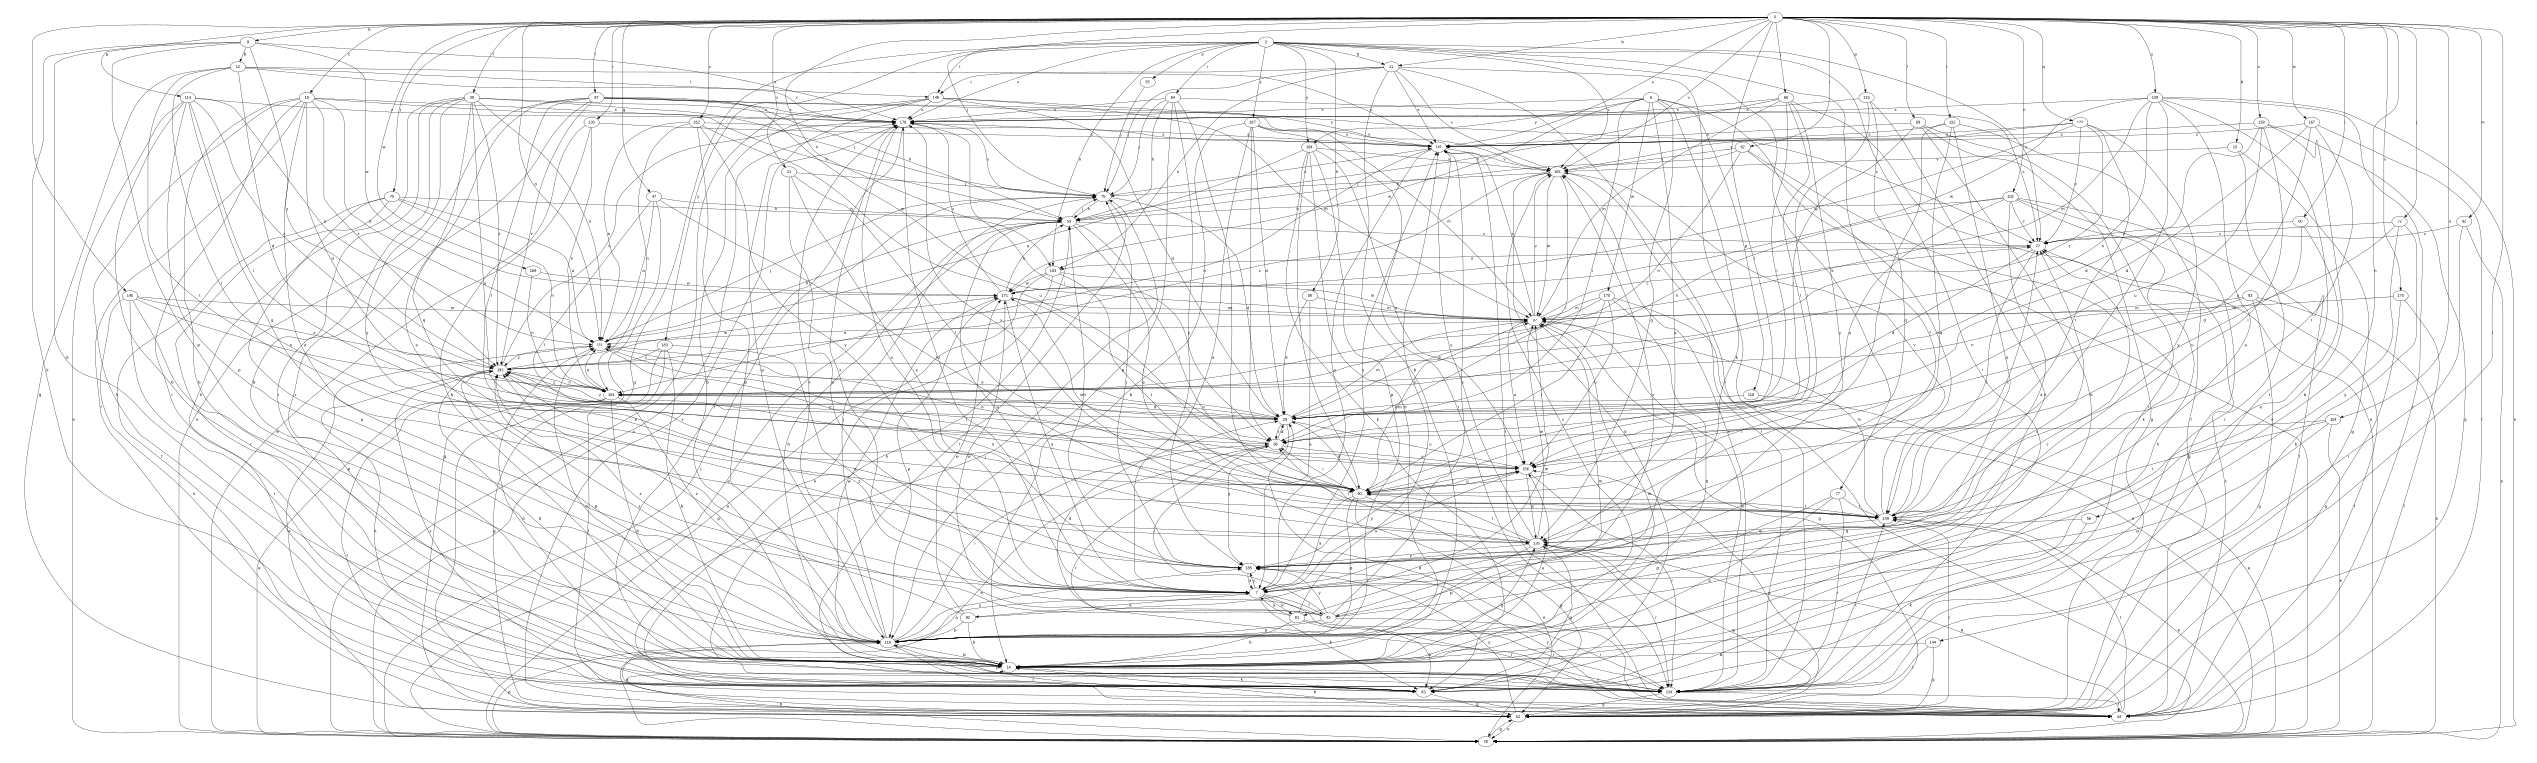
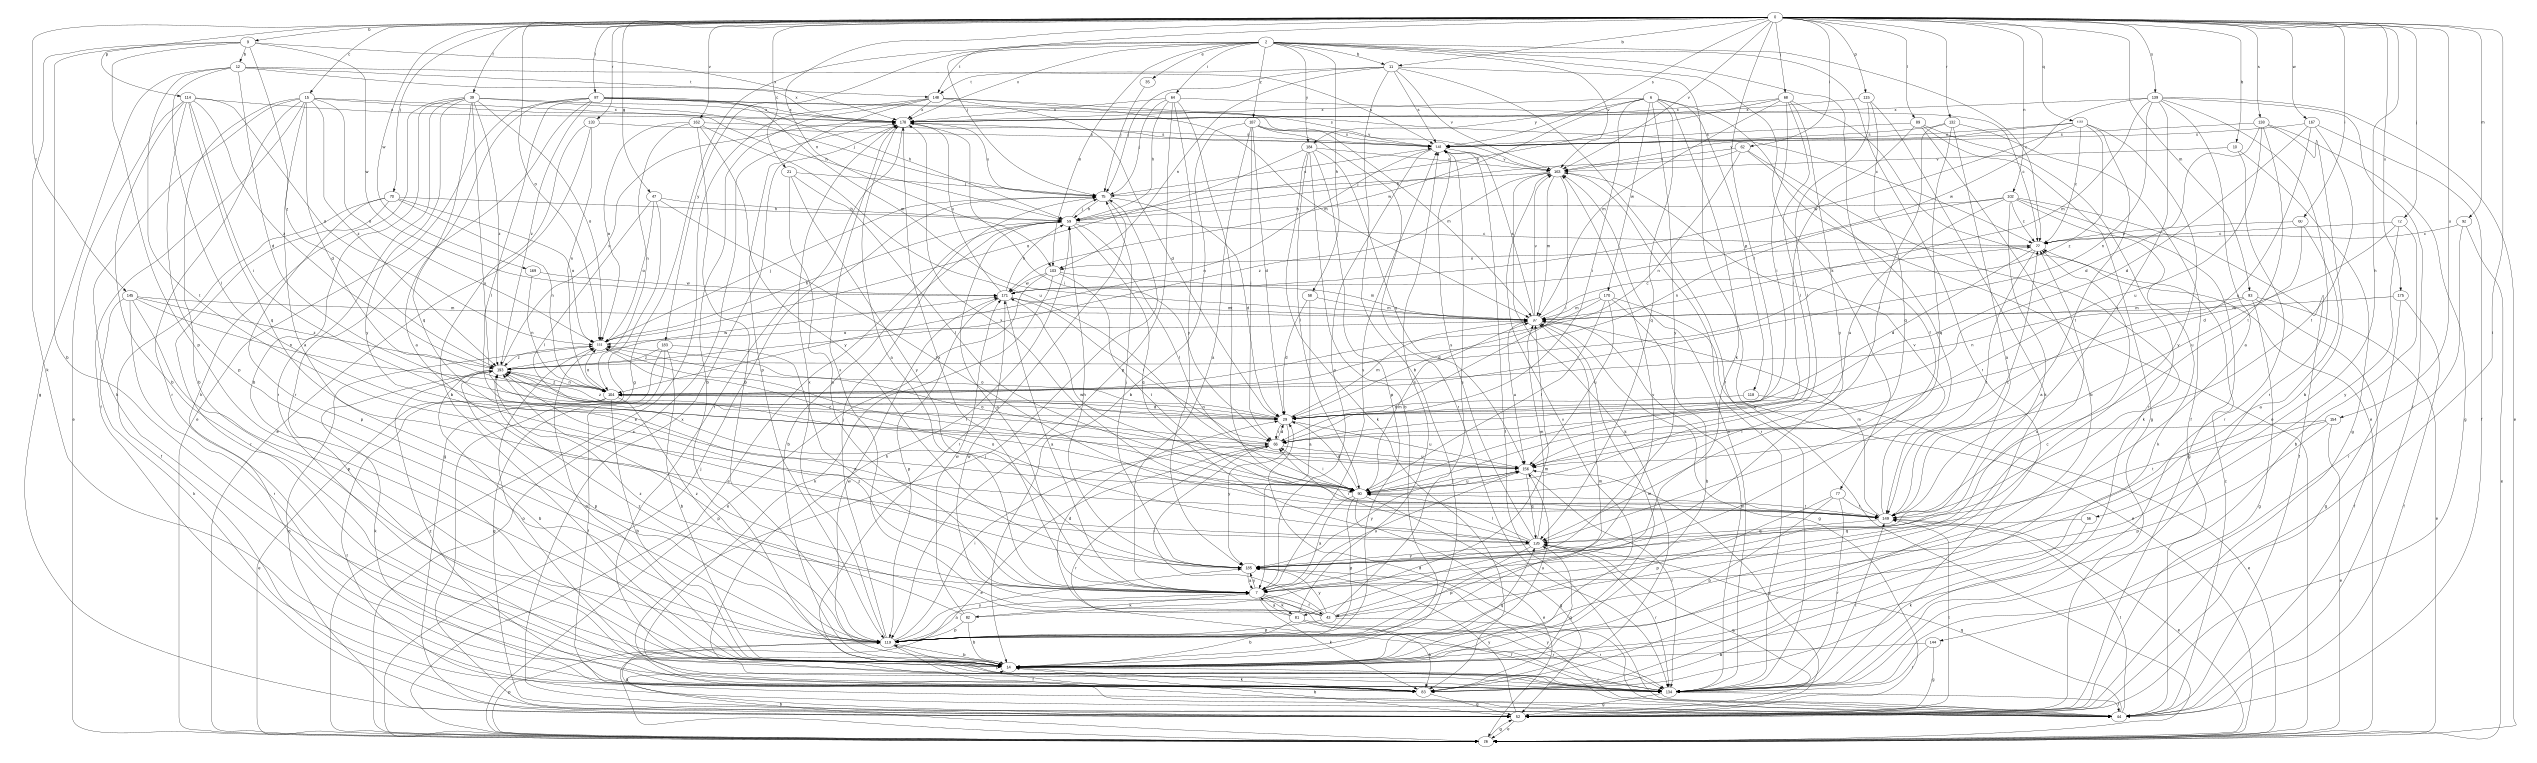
  strict digraph {
    fontname="Liberation Sans"
    node [fontname="Liberation Sans"]
    edge [fontname="Liberation Sans"]
    0
    9
    10
    11
    15
    21
    39
    47
    56
    60
    62
    68
    70
    72
    75
    87
    89
    90
    92
    93
    102
    103
    111
    114
    115
    122
    132
    133
    138
    139
    141
    144
    145
    154
    162
    163
    167
    169
    175
    178
    171
    83
    193
    12
    14
    119
    52
    134
    148
    n50 [label=26]
    7
    44
    29
    59
    185
    126
    156
    149
    22
    104
    66
    97
    2
    35
    43
    58
    64
    77
    183
    184
    187
    6
    81
    118
    170
    82
    0 -> 9 [label=b]
    0 -> 10 [label=b]
    0 -> 11 [label=b]
    0 -> 15 [label=c]
    0 -> 21 [label=c]
    0 -> 39 [label=f]
    0 -> 47 [label=g]
    0 -> 56 [label=h]
    0 -> 60 [label=i]
    0 -> 62 [label=i]
    0 -> 68 [label=j]
    0 -> 70 [label=j]
    0 -> 72 [label=j]
    0 -> 75 [label=j]
    0 -> 87 [label=l]
    0 -> 89 [label=l]
    0 -> 90 [label=l]
    0 -> 92 [label=m]
+   0 -> 93 [label=m]
    0 -> 102 [label=n]
    0 -> 103 [label=n]
    0 -> 111 [label=o]
    0 -> 114 [label=p]
    0 -> 115 [label=p]
    0 -> 122 [label=q]
    0 -> 132 [label=r]
    0 -> 133 [label=r]
    0 -> 138 [label=s]
    0 -> 139 [label=s]
    0 -> 141 [label=s]
    0 -> 144 [label=t]
    0 -> 145 [label=t]
    0 -> 154 [label=u]
    0 -> 162 [label=v]
    0 -> 163 [label=v]
    0 -> 167 [label=w]
    0 -> 169 [label=w]
    0 -> 175 [label=x]
    9 -> 178 [label=x]
    9 -> 171 [label=w]
    9 -> 83 [label=k]
    9 -> 193 [label=z]
    9 -> 12 [label=b]
    9 -> 14 [label=b]
    9 -> 119 [label=p]
    10 -> 163 [label=v]
    10 -> 52 [label=g]
    10 -> 134 [label=r]
    11 -> 75 [label=j]
    11 -> 103 [label=n]
    11 -> 141 [label=s]
    11 -> 163 [label=v]
    11 -> 14 [label=b]
    11 -> 134 [label=r]
    11 -> 148 [label=t]
    11 -> n50 [label=e]
    15 -> 111 [label=o]
    15 -> 178 [label=x]
    15 -> 83 [label=k]
    15 -> 193 [label=z]
    15 -> 14 [label=b]
    15 -> 134 [label=r]
    15 -> 7 [label=a]
    15 -> 44 [label=f]
    15 -> 29 [label=d]
    15 -> 59 [label=h]
    21 -> 75 [label=j]
    21 -> 90 [label=l]
    21 -> 7 [label=a]
    21 -> 185 [label=y]
    39 -> 75 [label=j]
    39 -> 111 [label=o]
    39 -> 178 [label=x]
    39 -> 83 [label=k]
    39 -> 193 [label=z]
    39 -> 14 [label=b]
    39 -> 134 [label=r]
    39 -> 185 [label=y]
    39 -> 126 [label=q]
    39 -> 156 [label=u]
    47 -> 90 [label=l]
    47 -> 111 [label=o]
    47 -> 52 [label=g]
    47 -> 59 [label=h]
    47 -> 149 [label=t]
    56 -> 83 [label=k]
    56 -> 126 [label=q]
    60 -> 7 [label=a]
    60 -> 156 [label=u]
    60 -> 22 [label=c]
    62 -> 163 [label=v]
    62 -> 83 [label=k]
    62 -> 59 [label=h]
    62 -> 149 [label=t]
    62 -> 104 [label=n]
    68 -> 90 [label=l]
    68 -> 178 [label=x]
    68 -> n50 [label=e]
    68 -> 59 [label=h]
    68 -> 185 [label=y]
    68 -> 66 [label=i]
    68 -> 97 [label=m]
    70 -> 111 [label=o]
    70 -> 119 [label=p]
    70 -> 134 [label=r]
    70 -> 44 [label=f]
    70 -> 59 [label=h]
    70 -> 104 [label=n]
    72 -> 14 [label=b]
    72 -> 29 [label=d]
    72 -> 185 [label=y]
    72 -> 22 [label=c]
    75 -> 141 [label=s]
    75 -> 178 [label=x]
    75 -> 134 [label=r]
    75 -> 29 [label=d]
    75 -> 59 [label=h]
    87 -> 90 [label=l]
    87 -> 163 [label=v]
    87 -> 178 [label=x]
    87 -> 193 [label=z]
    87 -> 134 [label=r]
    87 -> n50 [label=e]
    87 -> 7 [label=a]
    87 -> 59 [label=h]
    87 -> 22 [label=c]
    87 -> 97 [label=m]
    89 -> 141 [label=s]
    89 -> 14 [label=b]
    89 -> 52 [label=g]
    89 -> 134 [label=r]
    89 -> 66 [label=i]
    90 -> 171 [label=w]
    90 -> 119 [label=p]
    90 -> 52 [label=g]
    90 -> n50 [label=e]
    90 -> 7 [label=a]
    90 -> 29 [label=d]
    90 -> 156 [label=u]
    90 -> 149 [label=t]
    90 -> 66 [label=i]
    90 -> 97 [label=m]
    92 -> 134 [label=r]
    92 -> n50 [label=e]
    92 -> 22 [label=c]
    93 -> 52 [label=g]
    93 -> n50 [label=e]
    93 -> 44 [label=f]
    93 -> 104 [label=n]
    93 -> 97 [label=m]
    102 -> 83 [label=k]
    102 -> 52 [label=g]
    102 -> 7 [label=a]
    102 -> 44 [label=f]
    102 -> 59 [label=h]
    102 -> 156 [label=u]
    102 -> 22 [label=c]
    102 -> 104 [label=n]
    103 -> 171 [label=w]
    103 -> 83 [label=k]
    103 -> n50 [label=e]
    103 -> 149 [label=t]
    103 -> 97 [label=m]
    111 -> 75 [label=j]
    111 -> 90 [label=l]
    111 -> 193 [label=z]
    111 -> 59 [label=h]
    114 -> 111 [label=o]
    114 -> 178 [label=x]
    114 -> 193 [label=z]
    114 -> 14 [label=b]
    114 -> 119 [label=p]
    114 -> n50 [label=e]
    114 -> 126 [label=q]
    114 -> 66 [label=i]
    115 -> 90 [label=l]
    115 -> 178 [label=x]
    115 -> 83 [label=k]
    115 -> 126 [label=q]
    122 -> 141 [label=s]
    122 -> 163 [label=v]
    122 -> 171 [label=w]
    122 -> 193 [label=z]
    122 -> 185 [label=y]
    122 -> 149 [label=t]
    122 -> 22 [label=c]
    132 -> 90 [label=l]
    132 -> 141 [label=s]
    132 -> 7 [label=a]
    132 -> 44 [label=f]
    132 -> 126 [label=q]
    133 -> 141 [label=s]
    133 -> 14 [label=b]
    133 -> n50 [label=e]
    133 -> 104 [label=n]
    138 -> 141 [label=s]
    138 -> 14 [label=b]
    138 -> 52 [label=g]
    138 -> 29 [label=d]
    138 -> 156 [label=u]
    138 -> 149 [label=t]
    139 -> 178 [label=x]
    139 -> 171 [label=w]
    139 -> 134 [label=r]
    139 -> n50 [label=e]
    139 -> 7 [label=a]
    139 -> 44 [label=f]
    139 -> 149 [label=t]
    139 -> 104 [label=n]
    139 -> 97 [label=m]
    141 -> 163 [label=v]
    141 -> 7 [label=a]
    141 -> 44 [label=f]
    141 -> 104 [label=n]
    144 -> 14 [label=b]
    144 -> 52 [label=g]
    144 -> 134 [label=r]
    145 -> 83 [label=k]
    145 -> 193 [label=z]
    145 -> 119 [label=p]
    145 -> 134 [label=r]
    145 -> 104 [label=n]
    145 -> 97 [label=m]
    154 -> 119 [label=p]
    154 -> n50 [label=e]
    154 -> 149 [label=t]
    154 -> 66 [label=i]
    162 -> 111 [label=o]
    162 -> 141 [label=s]
    162 -> 119 [label=p]
    162 -> 185 [label=y]
    162 -> 156 [label=u]
    162 -> 104 [label=n]
    163 -> 75 [label=j]
    163 -> 83 [label=k]
    163 -> 193 [label=z]
    163 -> 134 [label=r]
    163 -> 66 [label=i]
    163 -> 97 [label=m]
    167 -> 141 [label=s]
    167 -> 44 [label=f]
    167 -> 29 [label=d]
    167 -> 156 [label=u]
    167 -> 149 [label=t]
    169 -> 171 [label=w]
    169 -> 104 [label=n]
    175 -> 52 [label=g]
    175 -> 44 [label=f]
    175 -> 97 [label=m]
    178 -> 141 [label=s]
    178 -> 134 [label=r]
    178 -> 7 [label=a]
    178 -> 66 [label=i]
    171 -> 178 [label=x]
    171 -> 119 [label=p]
    171 -> 7 [label=a]
    171 -> 59 [label=h]
    171 -> 66 [label=i]
    171 -> 97 [label=m]
    83 -> 193 [label=z]
    83 -> 119 [label=p]
    83 -> 52 [label=g]
    83 -> 126 [label=q]
    193 -> 178 [label=x]
    193 -> 171 [label=w]
    193 -> 83 [label=k]
    193 -> 14 [label=b]
    193 -> 119 [label=p]
    193 -> 104 [label=n]
    12 -> 90 [label=l]
    12 -> 141 [label=s]
    12 -> 178 [label=x]
    12 -> 52 [label=g]
    12 -> 148 [label=t]
    12 -> 29 [label=d]
    12 -> 149 [label=t]
    14 -> 111 [label=o]
    14 -> 163 [label=v]
    14 -> 171 [label=w]
    14 -> 83 [label=k]
    14 -> 134 [label=r]
    14 -> 126 [label=q]
    14 -> 156 [label=u]
    14 -> 97 [label=m]
    119 -> 75 [label=j]
    119 -> 178 [label=x]
    119 -> 193 [label=z]
    119 -> 14 [label=b]
    119 -> 7 [label=a]
    119 -> 44 [label=f]
    119 -> 185 [label=y]
    119 -> 22 [label=c]
    119 -> 66 [label=i]
    119 -> 97 [label=m]
    52 -> 111 [label=o]
    52 -> 178 [label=x]
    52 -> 14 [label=b]
    52 -> 119 [label=p]
    52 -> n50 [label=e]
    52 -> 185 [label=y]
    52 -> 126 [label=q]
    52 -> 156 [label=u]
    52 -> 149 [label=t]
    134 -> 111 [label=o]
    134 -> 163 [label=v]
    134 -> 52 [label=g]
    134 -> 44 [label=f]
    134 -> 59 [label=h]
    134 -> 149 [label=t]
    134 -> 97 [label=m]
    148 -> 141 [label=s]
    148 -> 178 [label=x]
    148 -> 14 [label=b]
    148 -> 119 [label=p]
    148 -> n50 [label=e]
    148 -> 29 [label=d]
    148 -> 97 [label=m]
    n50 -> 75 [label=j]
    n50 -> 178 [label=x]
    n50 -> 14 [label=b]
    n50 -> 119 [label=p]
    n50 -> 52 [label=g]
    7 -> 141 [label=s]
    7 -> 178 [label=x]
    7 -> 83 [label=k]
    7 -> 193 [label=z]
    7 -> 44 [label=f]
    7 -> 185 [label=y]
    7 -> 156 [label=u]
    7 -> 43 [label=f]
    7 -> 81 [label=k]
    7 -> 82 [label=k]
    44 -> 75 [label=j]
    44 -> 29 [label=d]
    44 -> 185 [label=y]
    44 -> 126 [label=q]
    44 -> 149 [label=t]
    44 -> 22 [label=c]
    29 -> 111 [label=o]
    29 -> 193 [label=z]
    29 -> 185 [label=y]
    29 -> 156 [label=u]
    29 -> 104 [label=n]
    29 -> 66 [label=i]
    29 -> 97 [label=m]
    59 -> 75 [label=j]
    59 -> 90 [label=l]
    59 -> 14 [label=b]
    59 -> n50 [label=e]
    59 -> 7 [label=a]
    59 -> 126 [label=q]
    59 -> 22 [label=c]
    185 -> 75 [label=j]
    185 -> 7 [label=a]
    185 -> 59 [label=h]
    126 -> 90 [label=l]
    126 -> 111 [label=o]
    126 -> 141 [label=s]
    126 -> 119 [label=p]
    126 -> 134 [label=r]
    126 -> 185 [label=y]
    126 -> 66 [label=i]
    126 -> 97 [label=m]
    156 -> 90 [label=l]
    156 -> 111 [label=o]
    156 -> 134 [label=r]
    156 -> 185 [label=y]
    156 -> 126 [label=q]
    149 -> 163 [label=v]
    149 -> 178 [label=x]
    149 -> n50 [label=e]
    149 -> 126 [label=q]
    149 -> 22 [label=c]
    149 -> 97 [label=m]
    22 -> 103 [label=n]
    22 -> 29 [label=d]
    22 -> 149 [label=t]
    104 -> 111 [label=o]
    104 -> 193 [label=z]
    104 -> 14 [label=b]
    104 -> 119 [label=p]
    104 -> n50 [label=e]
    104 -> 44 [label=f]
    104 -> 29 [label=d]
    66 -> 193 [label=z]
    66 -> 134 [label=r]
    66 -> n50 [label=e]
    66 -> 29 [label=d]
    66 -> 156 [label=u]
    97 -> 111 [label=o]
    97 -> 141 [label=s]
    97 -> 163 [label=v]
    97 -> 52 [label=g]
    97 -> 156 [label=u]
    97 -> 22 [label=c]
    2 -> 11 [label=b]
    2 -> 103 [label=n]
    2 -> 163 [label=v]
    2 -> 178 [label=x]
    2 -> 52 [label=g]
    2 -> 134 [label=r]
    2 -> 148 [label=t]
    2 -> 22 [label=c]
    2 -> 35 [label=e]
    2 -> 43 [label=f]
    2 -> 58 [label=h]
    2 -> 64 [label=i]
    2 -> 77 [label=k]
    2 -> 183 [label=y]
    2 -> 184 [label=y]
    2 -> 187 [label=z]
    35 -> 75 [label=j]
    43 -> 141 [label=s]
    43 -> 163 [label=v]
    43 -> 178 [label=x]
    43 -> 171 [label=w]
    43 -> 193 [label=z]
    43 -> 119 [label=p]
    43 -> 134 [label=r]
    43 -> 185 [label=y]
    43 -> 22 [label=c]
    43 -> 66 [label=i]
    58 -> 7 [label=a]
    58 -> 29 [label=d]
    58 -> 97 [label=m]
    64 -> 75 [label=j]
    64 -> 178 [label=x]
    64 -> 119 [label=p]
    64 -> 59 [label=h]
    64 -> 185 [label=y]
    64 -> 149 [label=t]
    64 -> 22 [label=c]
    77 -> 14 [label=b]
    77 -> 119 [label=p]
    77 -> 134 [label=r]
    77 -> 149 [label=t]
    183 -> 193 [label=z]
    183 -> 14 [label=b]
    183 -> 52 [label=g]
    183 -> 7 [label=a]
    183 -> 44 [label=f]
    184 -> 90 [label=l]
    184 -> 111 [label=o]
    184 -> 163 [label=v]
    184 -> 83 [label=k]
    184 -> 14 [label=b]
    184 -> 119 [label=p]
    184 -> 156 [label=u]
    187 -> 141 [label=s]
    187 -> 14 [label=b]
    187 -> 134 [label=r]
    187 -> 7 [label=a]
    187 -> 29 [label=d]
    187 -> 66 [label=i]
    187 -> 97 [label=m]
    6 -> 178 [label=x]
    6 -> 171 [label=w]
    6 -> n50 [label=e]
    6 -> 185 [label=y]
    6 -> 126 [label=q]
    6 -> 66 [label=i]
    6 -> 184 [label=y]
    6 -> 81 [label=k]
    6 -> 118 [label=p]
    6 -> 170 [label=w]
    81 -> 141 [label=s]
    81 -> 83 [label=k]
    81 -> 14 [label=b]
    81 -> 134 [label=r]
    81 -> 7 [label=a]
    81 -> 29 [label=d]
    118 -> n50 [label=e]
    118 -> 29 [label=d]
    170 -> 90 [label=l]
    170 -> 14 [label=b]
    170 -> n50 [label=e]
    170 -> 29 [label=d]
    170 -> 156 [label=u]
    170 -> 97 [label=m]
    82 -> 171 [label=w]
    82 -> 193 [label=z]
    82 -> 14 [label=b]
    82 -> 119 [label=p]
    82 -> 97 [label=m]
  }
